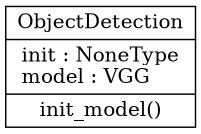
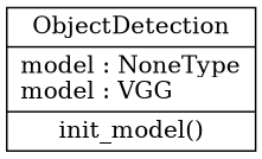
  digraph {
    rankdir=BT
-   n1 [color=black fontcolor=black label=<{ObjectDetection|init : NoneType<br ALIGN="LEFT"/>model : VGG<br ALIGN="LEFT"/>|init_model()<br ALIGN="LEFT"/>}> shape=record style=solid]
+   n1 [color=black fontcolor=black label=<{ObjectDetection|model : NoneType<br ALIGN="LEFT"/>model : VGG<br ALIGN="LEFT"/>|init_model()<br ALIGN="LEFT"/>}> shape=record style=solid]
  }
